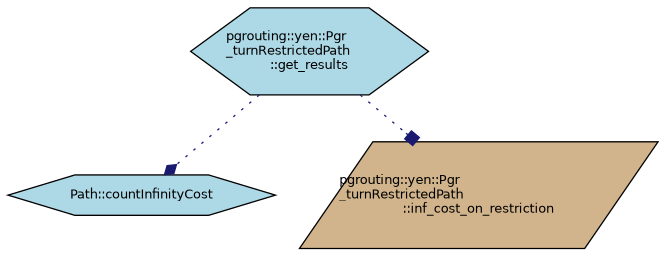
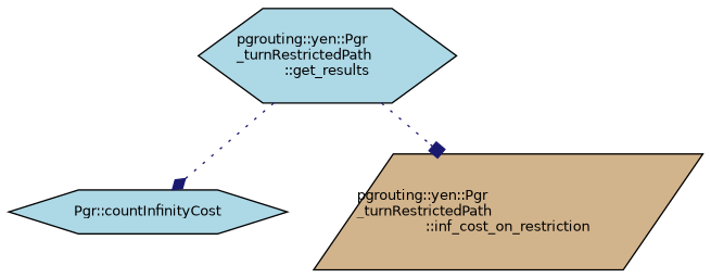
  digraph {
    rankdir=TB
    node [color=black fillcolor=lightblue fontname=Helvetica fontsize=10 shape=hexagon style=filled]
    edge [color=midnightblue fontname=Helvetica fontsize=10 labelfontname=Helvetica labelfontsize=10 style=dotted]
    n1 [fontcolor=black height=0.2 label="pgrouting::yen::Pgr\l_turnRestrictedPath\l::get_results" width=0.4]
-   n2 [height=0.2 label="Path::countInfinityCost" width=0.4]
+   n2 [height=0.2 label="Pgr::countInfinityCost" width=0.4]
    n3 [fillcolor=tan height=0.2 label="pgrouting::yen::Pgr\l_turnRestrictedPath\l::inf_cost_on_restriction" shape=parallelogram width=0.4]
    n1 -> n2 [arrowhead=diamond]
    n1 -> n3 [arrowhead=box]
  }
